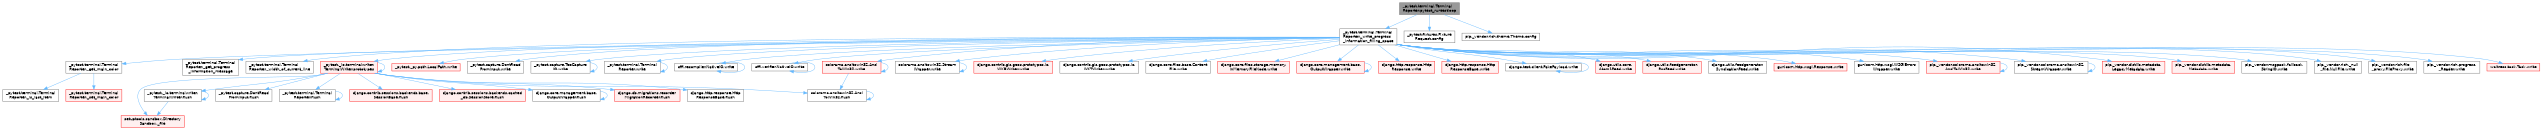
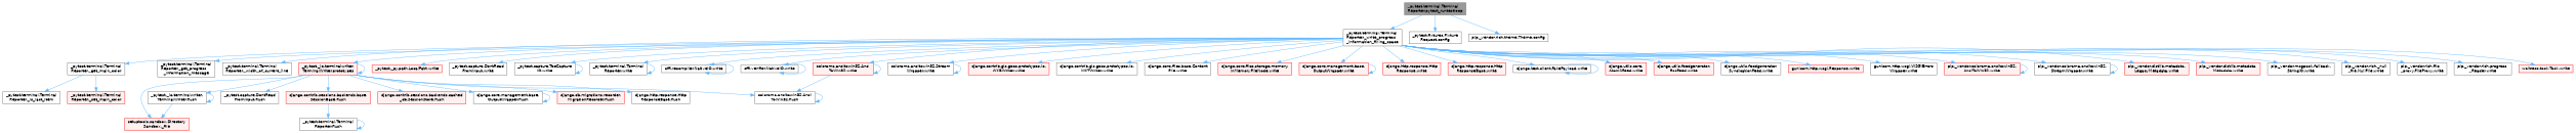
  digraph {
    rankdir=TB
    node [color=grey40 fillcolor=white fontname=Helvetica fontsize=10 shape=box style=filled]
    edge [color=steelblue1 fontname=Helvetica fontsize=10 labelfontname=Helvetica labelfontsize=10 style=solid]
    n1 [color=gray40 fillcolor=grey60 fontcolor=black height=0.2 label="_pytest.terminal.Terminal\lReporter.pytest_runtestloop" width=0.4]
    n2 [height=0.2 label="_pytest.terminal.Terminal\lReporter._write_progress\l_information_filling_space" width=0.4]
    n3 [height=0.2 label="_pytest.fixtures.Fixture\lRequest.config" width=0.4]
    n4 [height=0.2 label="pip._vendor.rich.theme.Theme.config" width=0.4]
    n5 [height=0.2 label="_pytest.terminal.Terminal\lReporter._get_main_color" width=0.4]
    n6 [height=0.2 label="_pytest.terminal.Terminal\lReporter._get_progress\l_information_message" width=0.4]
    n7 [height=0.2 label="_pytest.terminal.Terminal\lReporter._width_of_current_line" width=0.4]
    n8 [color=red fillcolor="#FFF0F0" height=0.2 label="_pytest._io.terminalwriter.\lTerminalWriter.prototypes" width=0.4]
    n9 [color=red fillcolor="#FFF0F0" height=0.2 label="_pytest._py.path.LocalPath.write" width=0.4]
    n10 [height=0.2 label="_pytest.capture.DontRead\lFromInput.write" width=0.4]
    n11 [height=0.2 label="_pytest.capture.TeeCapture\lIO.write" width=0.4]
    n12 [height=0.2 label="_pytest.terminal.Terminal\lReporter.write" width=0.4]
    n13 [height=0.2 label="cffi.recompiler.NativeIO.write" width=0.4]
    n14 [height=0.2 label="cffi.verifier.NativeIO.write" width=0.4]
    n15 [color=red fillcolor="#FFF0F0" height=0.2 label="colorama.ansitowin32.Ansi\lToWin32.write" width=0.4]
    n16 [height=0.2 label="colorama.ansitowin32.Stream\lWrapper.write" width=0.4]
    n17 [color=red fillcolor="#FFF0F0" height=0.2 label="django.contrib.gis.geos.prototypes.io.\lWKBWriter.write" width=0.4]
    n18 [height=0.2 label="django.contrib.gis.geos.prototypes.io.\lWKTWriter.write" width=0.4]
    n19 [height=0.2 label="django.core.files.base.Content\lFile.write" width=0.4]
    n20 [color=red fillcolor="#FFF0F0" height=0.2 label="django.core.files.storage.memory.\lInMemoryFileNode.write" width=0.4]
    n21 [color=red fillcolor="#FFF0F0" height=0.2 label="django.core.management.base.\lOutputWrapper.write" width=0.4]
    n22 [color=red fillcolor="#FFF0F0" height=0.2 label="django.http.response.Http\lResponse.write" width=0.4]
    n23 [color=red fillcolor="#FFF0F0" height=0.2 label="django.http.response.Http\lResponseBase.write" width=0.4]
    n24 [height=0.2 label="django.test.client.FakePayload.write" width=0.4]
    n25 [color=red fillcolor="#FFF0F0" height=0.2 label="django.utils.core.\lAtom1Feed.write" width=0.4]
    n26 [color=red fillcolor="#FFF0F0" height=0.2 label="django.utils.feedgenerator.\lRssFeed.write" width=0.4]
    n27 [height=0.2 label="django.utils.feedgenerator.\lSyndicationFeed.write" width=0.4]
    n28 [color=red fillcolor="#FFF0F0" height=0.2 label="gunicorn.http.wsgi.Response.write" width=0.4]
    n29 [height=0.2 label="gunicorn.http.wsgi.WSGIErrors\lWrapper.write" width=0.4]
    n30 [color=red fillcolor="#FFF0F0" height=0.2 label="pip._vendor.colorama.ansitowin32.\lAnsiToWin32.write" width=0.4]
    n31 [height=0.2 label="pip._vendor.colorama.ansitowin32.\lStreamWrapper.write" width=0.4]
    n32 [color=red fillcolor="#FFF0F0" height=0.2 label="pip._vendor.distlib.metadata.\lLegacyMetadata.write" width=0.4]
    n33 [color=red fillcolor="#FFF0F0" height=0.2 label="pip._vendor.distlib.metadata.\lMetadata.write" width=0.4]
    n34 [height=0.2 label="pip._vendor.msgpack.fallback.\lStringIO.write" width=0.4]
    n35 [height=0.2 label="pip._vendor.rich._null\l_file.NullFile.write" width=0.4]
    n36 [height=0.2 label="pip._vendor.rich.file\l_proxy.FileProxy.write" width=0.4]
    n37 [height=0.2 label="pip._vendor.rich.progress.\l_Reader.write" width=0.4]
    n38 [color=red fillcolor="#FFF0F0" height=0.2 label="waitress.task.Task.write" width=0.4]
    n39 [height=0.2 label="_pytest.terminal.Terminal\lReporter._is_last_item" width=0.4]
    n40 [color=red fillcolor="#FFF0F0" height=0.2 label="_pytest.terminal.Terminal\lReporter._set_main_color" width=0.4]
    n41 [color=red fillcolor="#FFF0F0" height=0.2 label="setuptools.sandbox.Directory\lSandbox._file" width=0.4]
    n42 [height=0.2 label="_pytest._io.terminalwriter.\lTerminalWriter.flush" width=0.4]
    n43 [height=0.2 label="_pytest.capture.DontRead\lFromInput.flush" width=0.4]
    n44 [height=0.2 label="_pytest.terminal.Terminal\lReporter.flush" width=0.4]
    n45 [height=0.2 label="colorama.ansitowin32.Ansi\lToWin32.flush" width=0.4]
    n46 [color=red fillcolor="#FFF0F0" height=0.2 label="django.contrib.sessions.backends.base.\lSessionBase.flush" width=0.4]
    n47 [color=red fillcolor="#FFF0F0" height=0.2 label="django.contrib.sessions.backends.cached\l_db.SessionStore.flush" width=0.4]
    n48 [height=0.2 label="django.core.management.base.\lOutputWrapper.flush" width=0.4]
    n49 [color=red fillcolor="#FFF0F0" height=0.2 label="django.db.migrations.recorder.\lMigrationRecorder.flush" width=0.4]
    n50 [height=0.2 label="django.http.response.Http\lResponseBase.flush" width=0.4]
    n1 -> n2
    n1 -> n3
    n1 -> n4
    n2 -> n5
    n2 -> n6
    n2 -> n7
    n2 -> n8
    n2 -> n9
    n2 -> n10
    n2 -> n11
    n2 -> n12
    n2 -> n13
    n2 -> n14
    n2 -> n15
    n2 -> n16
    n2 -> n17
    n2 -> n18
    n2 -> n19
    n2 -> n20
    n2 -> n21
    n2 -> n22
    n2 -> n23
    n2 -> n24
    n2 -> n25
    n2 -> n26
    n2 -> n27
    n2 -> n28
    n2 -> n29
    n2 -> n30
    n2 -> n31
    n2 -> n32
    n2 -> n33
    n2 -> n34
    n2 -> n35
    n2 -> n36
    n2 -> n37
    n2 -> n38
    n5 -> n39
    n5 -> n40
    n8 -> n8
    n8 -> n41
    n8 -> n42
    n8 -> n43
-   n8 -> n44
+   n46 -> n44
    n8 -> n45
    n8 -> n46
    n8 -> n47
    n8 -> n48
    n8 -> n49
    n8 -> n50
    n11 -> n11
    n12 -> n12
    n13 -> n13
    n14 -> n14
    n15 -> n15
    n15 -> n45
    n16 -> n16
    n21 -> n21
    n24 -> n24
    n30 -> n30
    n31 -> n31
    n42 -> n41
    n42 -> n42
    n44 -> n44
    n45 -> n45
    n48 -> n48
  }
